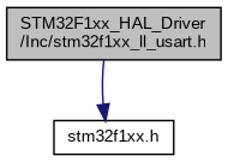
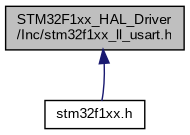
  digraph {
    fontname="Liberation Sans"
    node [color=black fontname="Liberation Sans" fontsize=10 shape=record style=filled]
    n1 [fillcolor=grey75 fontcolor=black height=0.2 label="STM32F1xx_HAL_Driver\l/Inc/stm32f1xx_ll_usart.h" width=0.4]
    n2 [fillcolor=white height=0.2 label="stm32f1xx.h" width=0.4]
-   n1 -> n2 [color=midnightblue fontname="Liberation Sans" fontsize=10 labelfontname=Helvetica labelfontsize=10 style=solid]
+   n2 -> n1 [color=midnightblue fontname="Liberation Sans" fontsize=10 labelfontname=Helvetica labelfontsize=10 style=solid]
  }
